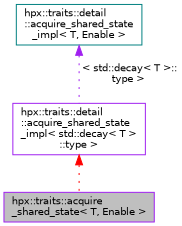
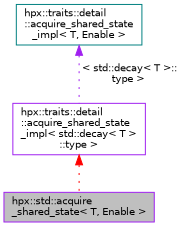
  digraph {
    node [color=purple fillcolor=white fontname=Helvetica fontsize=10 shape=record style=filled]
    edge [dir=back fontname=Helvetica fontsize=10 labelfontname=Helvetica labelfontsize=10 style=dotted]
-   n1 [fillcolor=grey75 fontcolor=black height=0.2 label="hpx::traits::acquire\l_shared_state\< T, Enable \>" width=0.4]
+   n1 [fillcolor=grey75 fontcolor=black height=0.2 label="hpx::std::acquire\l_shared_state\< T, Enable \>" width=0.4]
    n2 [height=0.2 label="hpx::traits::detail\l::acquire_shared_state\l_impl\< std::decay\< T \>\l::type \>" width=0.4]
    n3 [color=teal height=0.2 label="hpx::traits::detail\l::acquire_shared_state\l_impl\< T, Enable \>" width=0.4]
    n2 -> n1 [color=red]
    n3 -> n2 [color=purple label=" \< std::decay\< T \>::\ltype \>"]
  }
